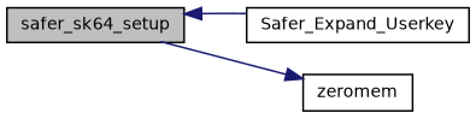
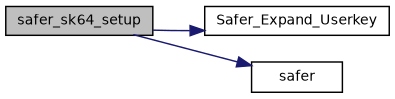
  digraph {
    rankdir=LR
    node [color=black fillcolor=white fontname=Helvetica fontsize=10 shape=record style=filled]
    edge [color=midnightblue fontname=Helvetica fontsize=10 labelfontname=Helvetica labelfontsize=10 style=solid]
    n1 [fillcolor=grey75 fontcolor=black height=0.2 label=safer_sk64_setup width=0.4]
    n2 [height=0.2 label=Safer_Expand_Userkey width=0.4]
-   n3 [height=0.2 label=zeromem width=0.4]
-   n2 -> n1
+   n3 [height=0.2 label=safer width=0.4]
+   n1 -> n2
    n1 -> n3
  }
